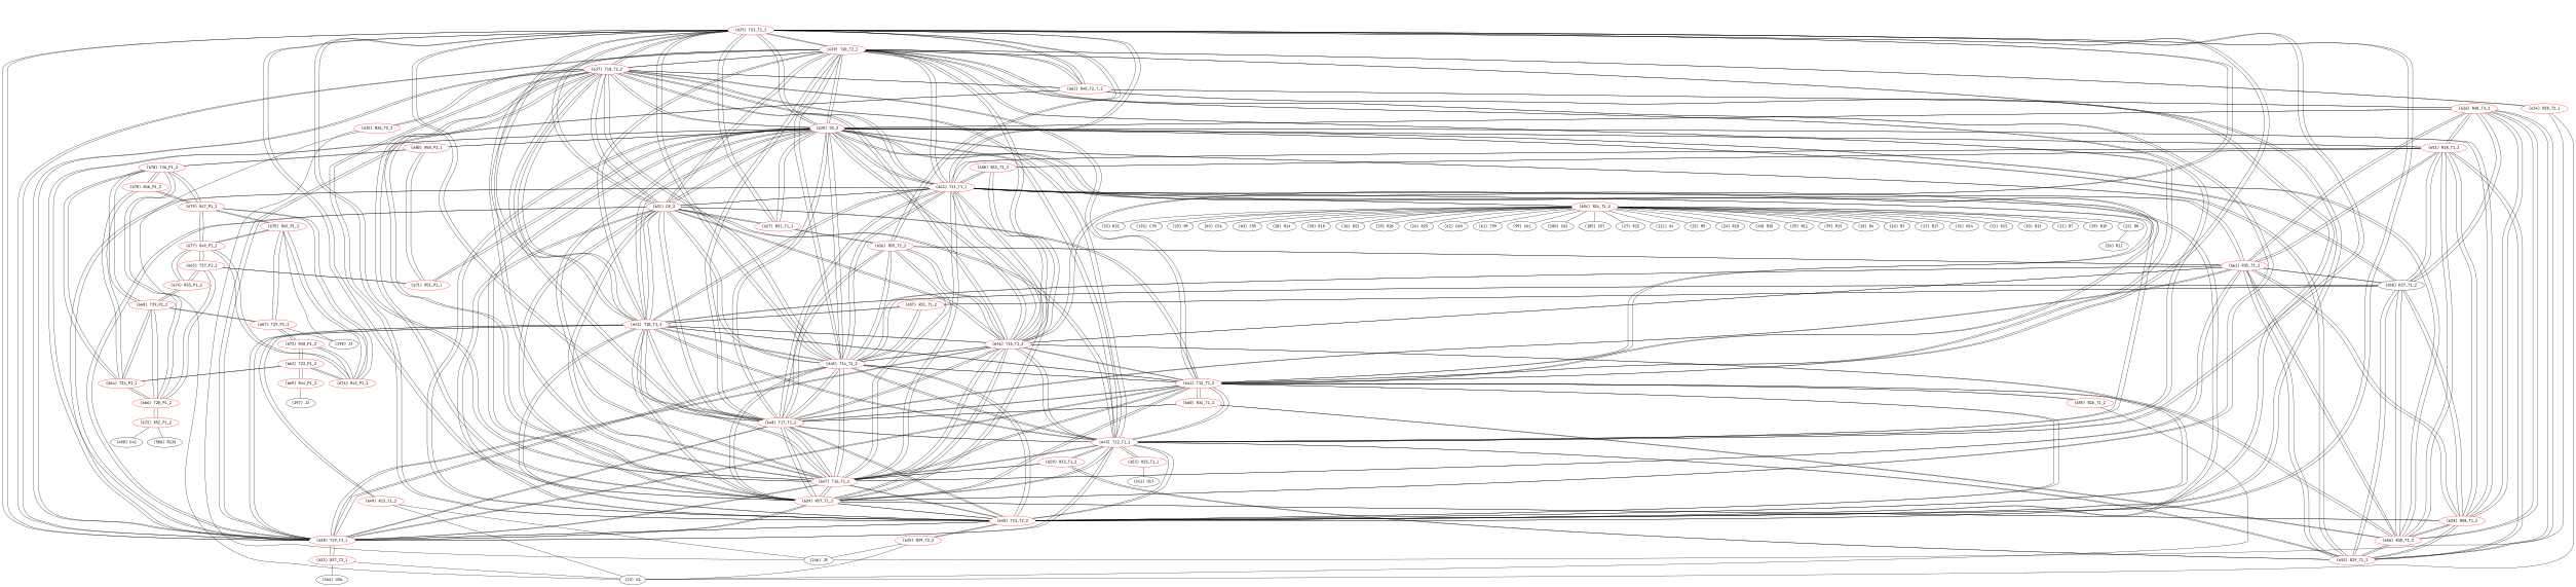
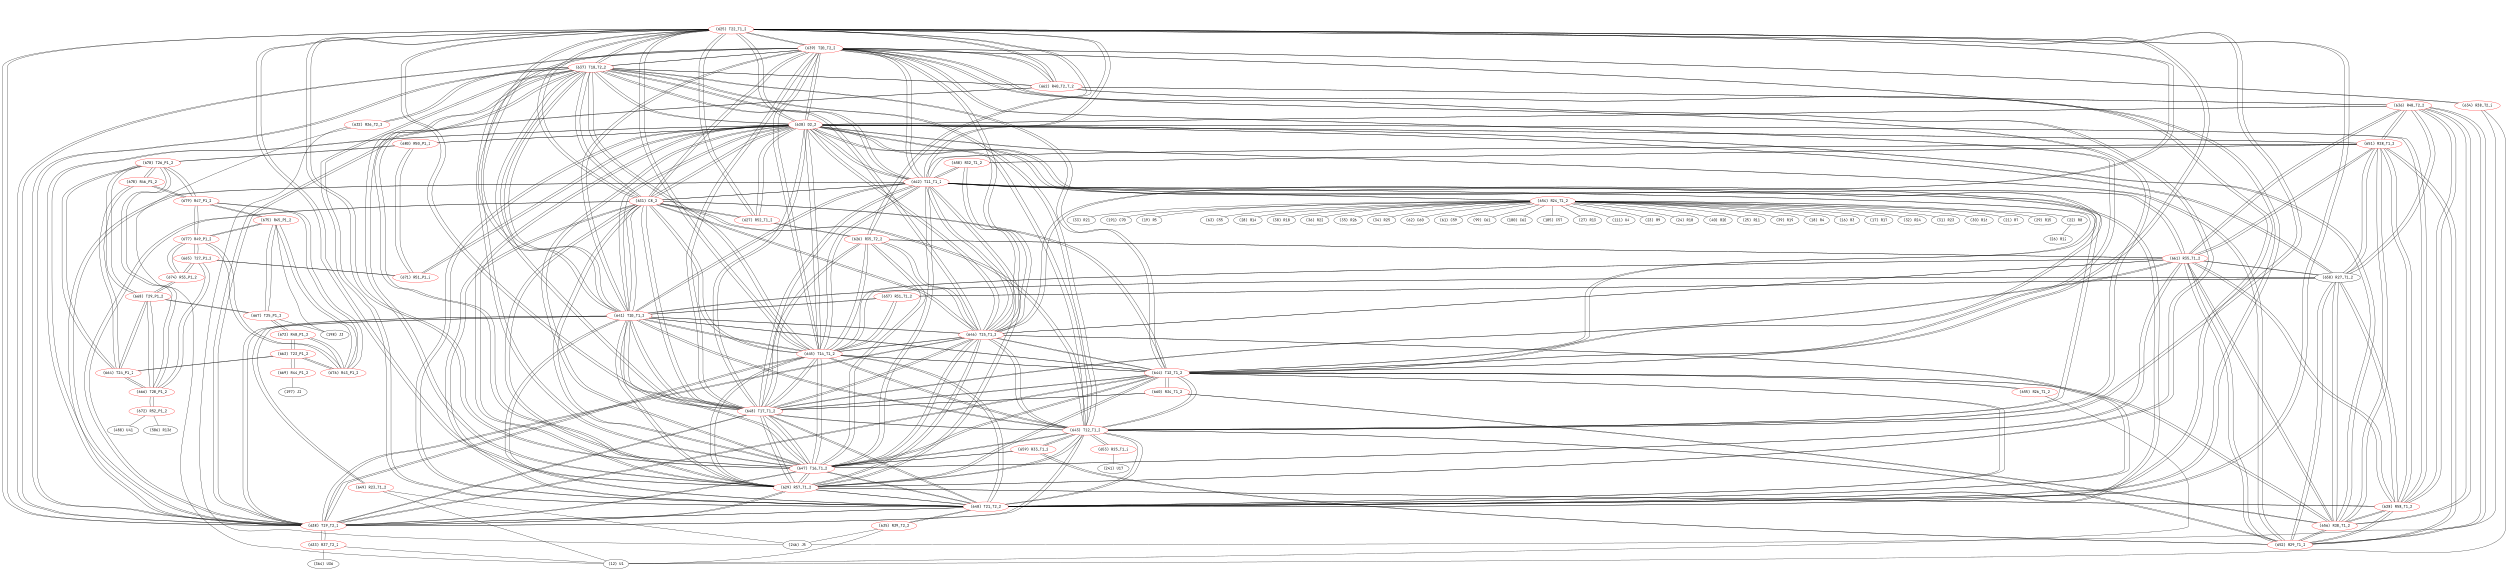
  graph {
    fontname="JetBrains Mono"
    node [color=red fontname="JetBrains Mono"]
    edge [fontname="JetBrains Mono"]
    n1 [label="(625) T22_T1_2"]
    n2 [label="(639) T20_T2_2"]
    n3 [label="(637) T18_T2_2"]
    n4 [label="(638) T19_T2_2"]
    n5 [label="(640) T21_T2_2"]
    n6 [label="(629) R57_T1_2"]
    n7 [label="(630) D2_2"]
    n8 [label="(642) T11_T1_2"]
    n9 [label="(647) T16_T1_2"]
    n10 [label="(648) T17_T1_2"]
    n11 [label="(641) T10_T1_2"]
    n12 [label="(643) T12_T1_2"]
    n13 [label="(644) T13_T1_2"]
    n14 [label="(645) T14_T1_2"]
    n15 [label="(646) T15_T1_2"]
    n16 [label="(631) C8_2"]
    n17 [label="(662) R40_T2_T_2"]
    n18 [label="(627) R52_T1_2"]
    n19 [label="(626) R35_T2_2"]
    n20 [label="(634) R38_T2_2"]
    n21 [label="(632) R36_T2_2"]
    n22 [label="(633) R37_T2_2"]
    n23 [label="(635) R39_T2_2"]
    n24 [label="(628) R58_T1_2"]
    n25 [label="(661) R35_T1_2"]
    n26 [label="(652) R29_T1_2"]
    n27 [label="(636) R40_T2_2"]
    n28 [label="(656) R30_T1_2"]
    n29 [color=black label="(650) R27_T1_2"]
    n30 [label="(651) R28_T1_2"]
    n31 [label="(671) R51_P1_2"]
    n32 [label="(680) R50_P1_2"]
    n33 [label="(654) R24_T1_2"]
    n34 [label="(658) R32_T1_2"]
    n35 [label="(659) R33_T1_2"]
    n36 [label="(660) R34_T1_2"]
    n37 [label="(649) R23_T1_2"]
    n38 [label="(657) R31_T1_2"]
    n39 [label="(653) R25_T1_2"]
    n40 [label="(655) R26_T1_2"]
    n41 [label="(246) J5" color=""]
    n42 [label="(12) U1" color=""]
    n43 [label="(364) U36" color=""]
    n44 [label="(665) T27_P1_2"]
    n45 [label="(678) T26_P1_2"]
    n46 [label="(27) R13" color=""]
    n47 [label="(111) U4" color=""]
    n48 [label="(23) R9" color=""]
    n49 [label="(24) R10" color=""]
    n50 [label="(40) R20" color=""]
    n51 [label="(25) R11" color=""]
    n52 [label="(39) R19" color=""]
    n53 [label="(18) R4" color=""]
    n54 [label="(16) R3" color=""]
    n55 [label="(17) R17" color=""]
    n56 [label="(32) R24" color=""]
    n57 [label="(31) R23" color=""]
    n58 [label="(30) R16" color=""]
    n59 [label="(21) R7" color=""]
    n60 [label="(29) R15" color=""]
    n61 [label="(33) R21" color=""]
    n62 [label="(191) C70" color=""]
    n63 [label="(19) R5" color=""]
-   n64 [label="(65) C56" color=""]
    n65 [label="(63) C55" color=""]
    n66 [label="(28) R14" color=""]
    n67 [label="(22) R8" color=""]
    n68 [label="(38) R18" color=""]
    n69 [label="(36) R22" color=""]
    n70 [label="(35) R26" color=""]
    n71 [label="(34) R25" color=""]
    n72 [label="(62) C60" color=""]
    n73 [label="(61) C59" color=""]
    n74 [label="(99) C61" color=""]
    n75 [label="(100) C62" color=""]
    n76 [label="(105) C57" color=""]
    n77 [label="(241) U17" color=""]
    n78 [label="(677) R49_P1_2"]
    n79 [label="(666) T28_P1_2"]
    n80 [label="(674) R53_P1_2"]
    n81 [label="(664) T24_P1_2"]
    n82 [label="(679) R47_P1_2"]
    n83 [label="(668) T29_P1_2"]
    n84 [label="(670) R46_P1_2"]
    n85 [label="(26) R12" color=""]
    n86 [label="(663) T23_P1_2"]
    n87 [label="(673) R48_P1_2"]
    n88 [label="(676) R43_P1_2"]
    n89 [label="(669) R44_P1_2"]
    n90 [label="(667) T25_P1_2"]
    n91 [label="(675) R45_P1_2"]
    n92 [label="(197) J2" color=""]
    n93 [label="(198) J3" color=""]
    n94 [label="(672) R52_P1_2"]
    n95 [label="(488) U41" color=""]
    n96 [label="(506) R136" color=""]
    n1 -- n2
    n1 -- n3
    n1 -- n4
    n1 -- n5
    n1 -- n6
    n1 -- n7
    n1 -- n8
    n1 -- n9
    n1 -- n10
    n1 -- n11
    n1 -- n12
    n1 -- n13
    n1 -- n14
    n1 -- n15
    n1 -- n16
    n1 -- n17
    n1 -- n18
    n1 -- n19
    n2 -- n1
    n2 -- n3
    n2 -- n4
    n2 -- n5
    n2 -- n6
    n2 -- n7
    n2 -- n8
    n2 -- n9
    n2 -- n10
    n2 -- n11
    n2 -- n12
    n2 -- n13
    n2 -- n14
    n2 -- n15
    n2 -- n16
    n2 -- n17
    n2 -- n20
    n3 -- n1
    n3 -- n2
    n3 -- n4
    n3 -- n5
    n3 -- n6
    n3 -- n7
    n3 -- n8
    n3 -- n9
    n3 -- n10
    n3 -- n11
    n3 -- n12
    n3 -- n13
    n3 -- n14
    n3 -- n15
    n3 -- n16
    n3 -- n17
    n3 -- n21
    n4 -- n1
    n4 -- n2
    n4 -- n3
    n4 -- n5
    n4 -- n6
    n4 -- n7
    n4 -- n8
    n4 -- n9
    n4 -- n10
    n4 -- n11
    n4 -- n12
    n4 -- n13
    n4 -- n14
    n4 -- n15
    n4 -- n16
    n4 -- n17
    n4 -- n22
    n5 -- n1
    n5 -- n2
    n5 -- n3
    n5 -- n4
    n5 -- n6
    n5 -- n7
    n5 -- n8
    n5 -- n9
    n5 -- n10
    n5 -- n11
    n5 -- n12
    n5 -- n13
    n5 -- n14
    n5 -- n15
    n5 -- n16
    n5 -- n17
    n5 -- n23
    n6 -- n1
    n6 -- n2
    n6 -- n3
    n6 -- n4
    n6 -- n5
    n6 -- n7
    n6 -- n8
    n6 -- n9
    n6 -- n10
    n6 -- n11
    n6 -- n12
    n6 -- n13
    n6 -- n14
    n6 -- n15
    n6 -- n16
    n6 -- n24
    n7 -- n1
    n7 -- n2
    n7 -- n3
    n7 -- n4
    n7 -- n5
    n7 -- n6
    n7 -- n8
    n7 -- n9
    n7 -- n10
    n7 -- n11
    n7 -- n12
    n7 -- n13
    n7 -- n14
    n7 -- n15
    n7 -- n16
    n7 -- n18
    n7 -- n24
    n7 -- n25
    n7 -- n26
    n7 -- n27
    n7 -- n28
    n7 -- n29
    n7 -- n30
    n7 -- n31
    n7 -- n32
    n8 -- n1
    n8 -- n2
    n8 -- n3
    n8 -- n4
    n8 -- n5
    n8 -- n6
    n8 -- n7
    n8 -- n9
    n8 -- n10
    n8 -- n11
    n8 -- n12
    n8 -- n13
    n8 -- n14
    n8 -- n15
    n8 -- n16
    n8 -- n30
    n8 -- n33
    n8 -- n34
    n9 -- n1
    n9 -- n2
    n9 -- n3
    n9 -- n4
    n9 -- n5
    n9 -- n6
    n9 -- n7
    n9 -- n8
    n9 -- n10
    n9 -- n11
    n9 -- n12
    n9 -- n13
    n9 -- n14
    n9 -- n15
    n9 -- n16
    n9 -- n19
    n9 -- n25
    n9 -- n35
    n10 -- n1
    n10 -- n2
    n10 -- n3
    n10 -- n4
    n10 -- n5
    n10 -- n6
    n10 -- n7
    n10 -- n8
    n10 -- n9
    n10 -- n11
    n10 -- n12
    n10 -- n13
    n10 -- n14
    n10 -- n15
    n10 -- n16
    n10 -- n19
    n10 -- n25
    n10 -- n36
    n11 -- n1
    n11 -- n2
    n11 -- n3
    n11 -- n4
    n11 -- n5
    n11 -- n6
    n11 -- n7
    n11 -- n8
    n11 -- n9
    n11 -- n10
    n11 -- n12
    n11 -- n13
    n11 -- n14
    n11 -- n15
    n11 -- n16
    n11 -- n29
    n11 -- n37
    n11 -- n38
    n12 -- n1
    n12 -- n2
    n12 -- n3
    n12 -- n4
    n12 -- n5
    n12 -- n6
    n12 -- n7
    n12 -- n8
    n12 -- n9
    n12 -- n10
    n12 -- n11
    n12 -- n13
    n12 -- n14
    n12 -- n15
    n12 -- n16
    n12 -- n26
    n12 -- n35
    n12 -- n39
    n13 -- n1
    n13 -- n2
    n13 -- n3
    n13 -- n4
    n13 -- n5
    n13 -- n6
    n13 -- n7
    n13 -- n8
    n13 -- n9
    n13 -- n10
    n13 -- n11
    n13 -- n12
    n13 -- n14
    n13 -- n15
    n13 -- n16
    n13 -- n28
    n13 -- n36
    n13 -- n40
    n14 -- n1
    n14 -- n2
    n14 -- n3
    n14 -- n4
    n14 -- n5
    n14 -- n6
    n14 -- n7
    n14 -- n8
    n14 -- n9
    n14 -- n10
    n14 -- n11
    n14 -- n12
    n14 -- n13
    n14 -- n15
    n14 -- n16
    n14 -- n19
    n14 -- n25
    n14 -- n38
    n15 -- n1
    n15 -- n2
    n15 -- n3
    n15 -- n4
    n15 -- n5
    n15 -- n6
    n15 -- n7
    n15 -- n8
    n15 -- n9
    n15 -- n10
    n15 -- n11
    n15 -- n12
    n15 -- n13
    n15 -- n14
    n15 -- n16
    n15 -- n19
    n15 -- n25
    n15 -- n34
    n16 -- n1
    n16 -- n2
    n16 -- n3
    n16 -- n4
    n16 -- n5
    n16 -- n6
    n16 -- n7
    n16 -- n8
    n16 -- n9
    n16 -- n10
    n16 -- n11
    n16 -- n12
    n16 -- n13
    n16 -- n14
    n16 -- n15
    n16 -- n18
    n17 -- n1
    n17 -- n2
    n17 -- n3
    n17 -- n4
    n17 -- n5
    n17 -- n27
    n18 -- n1
    n18 -- n7
    n18 -- n16
    n18 -- n19
    n19 -- n1
    n19 -- n9
    n19 -- n10
    n19 -- n14
    n19 -- n15
    n19 -- n18
    n19 -- n25
    n20 -- n2
    n20 -- n41
    n20 -- n42
    n21 -- n3
    n21 -- n41
    n21 -- n42
    n22 -- n4
    n22 -- n42
    n22 -- n43
    n23 -- n5
    n23 -- n41
    n23 -- n42
    n24 -- n6
    n24 -- n7
    n24 -- n25
    n24 -- n26
    n24 -- n27
    n24 -- n28
    n24 -- n29
    n24 -- n30
    n25 -- n7
    n25 -- n9
    n25 -- n10
    n25 -- n14
    n25 -- n15
    n25 -- n19
    n25 -- n24
    n25 -- n26
    n25 -- n27
    n25 -- n28
    n25 -- n29
    n25 -- n30
    n26 -- n7
    n26 -- n12
    n26 -- n24
    n26 -- n25
    n26 -- n27
    n26 -- n28
    n26 -- n29
    n26 -- n30
    n26 -- n35
    n27 -- n7
    n27 -- n17
    n27 -- n24
    n27 -- n25
    n27 -- n26
    n27 -- n28
    n27 -- n29
    n27 -- n30
    n28 -- n7
    n28 -- n13
    n28 -- n24
    n28 -- n25
    n28 -- n26
    n28 -- n27
    n28 -- n29
    n28 -- n30
    n28 -- n36
    n29 -- n7
    n29 -- n11
    n29 -- n24
    n29 -- n25
    n29 -- n26
    n29 -- n27
    n29 -- n28
    n29 -- n30
    n29 -- n38
    n30 -- n7
    n30 -- n8
    n30 -- n24
    n30 -- n25
    n30 -- n26
    n30 -- n27
    n30 -- n28
    n30 -- n29
    n30 -- n34
    n31 -- n7
    n31 -- n32
    n31 -- n44
    n32 -- n7
    n32 -- n31
    n32 -- n45
    n33 -- n8
    n33 -- n46
    n33 -- n47
    n33 -- n48
    n33 -- n49
    n33 -- n50
    n33 -- n51
    n33 -- n52
    n33 -- n53
    n33 -- n54
    n33 -- n55
    n33 -- n56
    n33 -- n57
    n33 -- n58
    n33 -- n59
    n33 -- n60
    n33 -- n61
    n33 -- n62
    n33 -- n63
-   n33 -- n64
    n33 -- n65
    n33 -- n66
    n33 -- n67
    n33 -- n68
    n33 -- n69
    n33 -- n70
    n33 -- n71
    n33 -- n72
    n33 -- n73
    n33 -- n74
    n33 -- n75
    n33 -- n76
    n34 -- n8
    n34 -- n15
    n34 -- n30
    n35 -- n9
    n35 -- n12
    n35 -- n26
    n36 -- n10
    n36 -- n13
    n36 -- n28
    n37 -- n11
    n37 -- n41
    n37 -- n42
    n38 -- n11
    n38 -- n14
    n38 -- n29
    n39 -- n12
    n39 -- n77
    n40 -- n13
    n40 -- n42
    n44 -- n31
    n44 -- n78
    n44 -- n79
    n44 -- n80
    n45 -- n32
    n45 -- n79
    n45 -- n81
    n45 -- n82
    n45 -- n83
    n45 -- n84
    n67 -- n85
    n78 -- n44
    n78 -- n80
    n78 -- n82
    n78 -- n88
    n78 -- n91
    n79 -- n44
    n79 -- n45
    n79 -- n81
    n79 -- n83
    n79 -- n94
    n80 -- n44
    n80 -- n78
    n80 -- n83
    n81 -- n45
    n81 -- n79
    n81 -- n83
    n81 -- n84
    n81 -- n86
    n82 -- n45
    n82 -- n78
    n82 -- n84
    n82 -- n88
    n82 -- n91
    n83 -- n45
    n83 -- n79
    n83 -- n80
    n83 -- n81
    n83 -- n90
    n84 -- n45
    n84 -- n81
    n84 -- n82
    n86 -- n81
    n86 -- n87
    n86 -- n88
    n86 -- n89
    n87 -- n86
    n87 -- n88
    n87 -- n90
    n88 -- n78
    n88 -- n82
    n88 -- n86
    n88 -- n87
    n88 -- n91
    n89 -- n86
    n89 -- n92
    n90 -- n83
    n90 -- n87
    n90 -- n91
    n90 -- n93
    n91 -- n78
    n91 -- n82
    n91 -- n88
    n91 -- n90
    n91 -- n93
    n94 -- n79
    n94 -- n95
    n94 -- n96
  }
